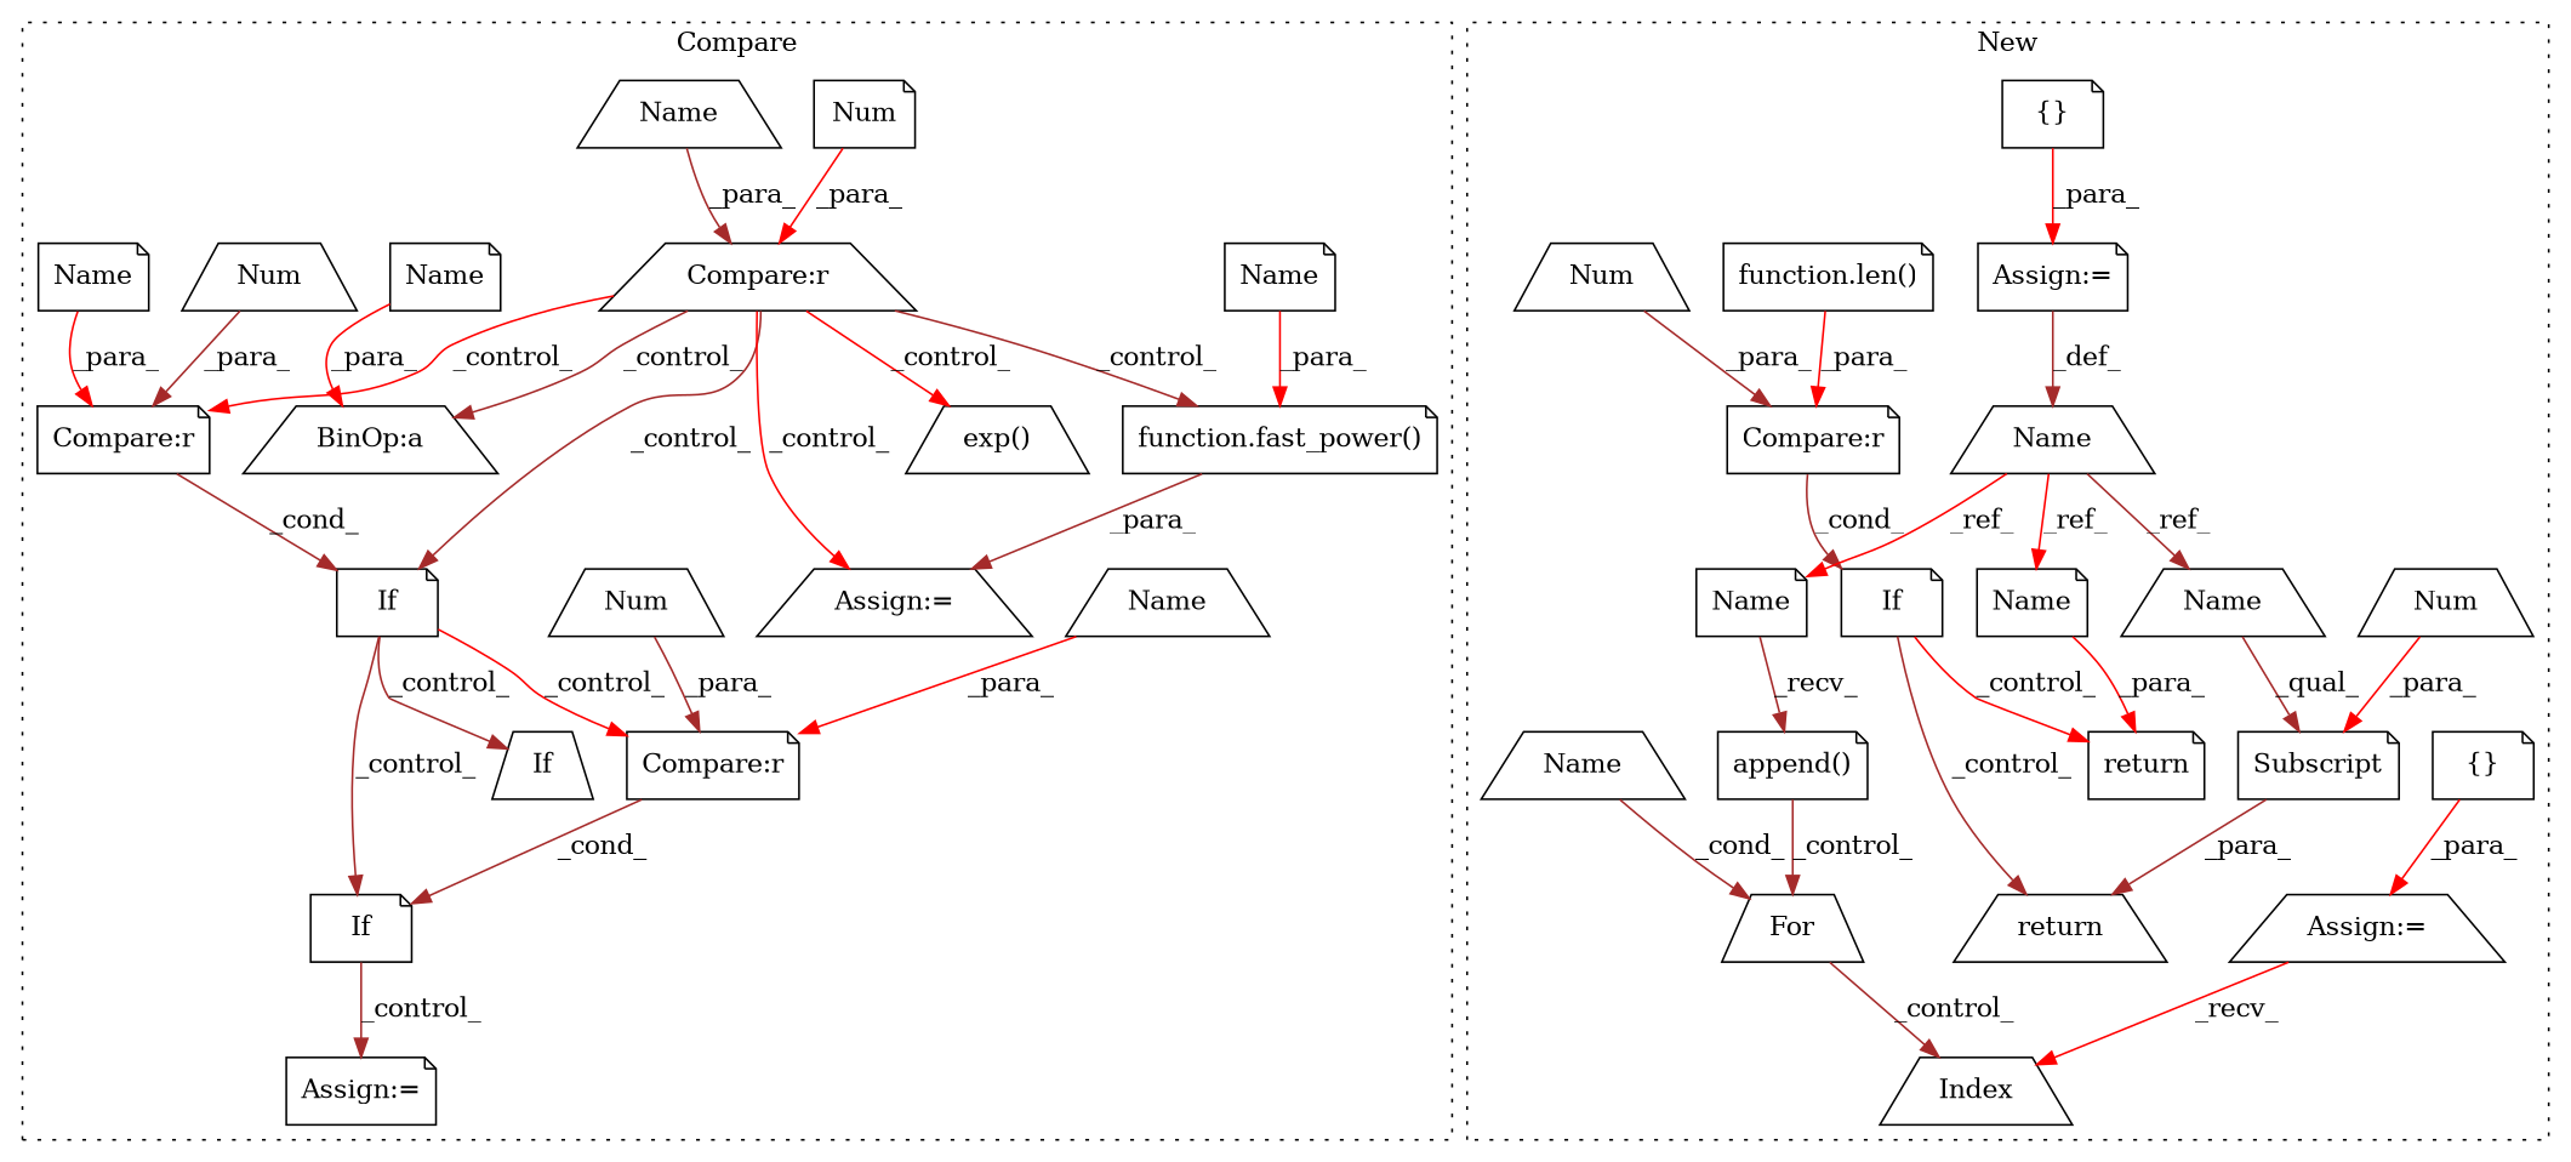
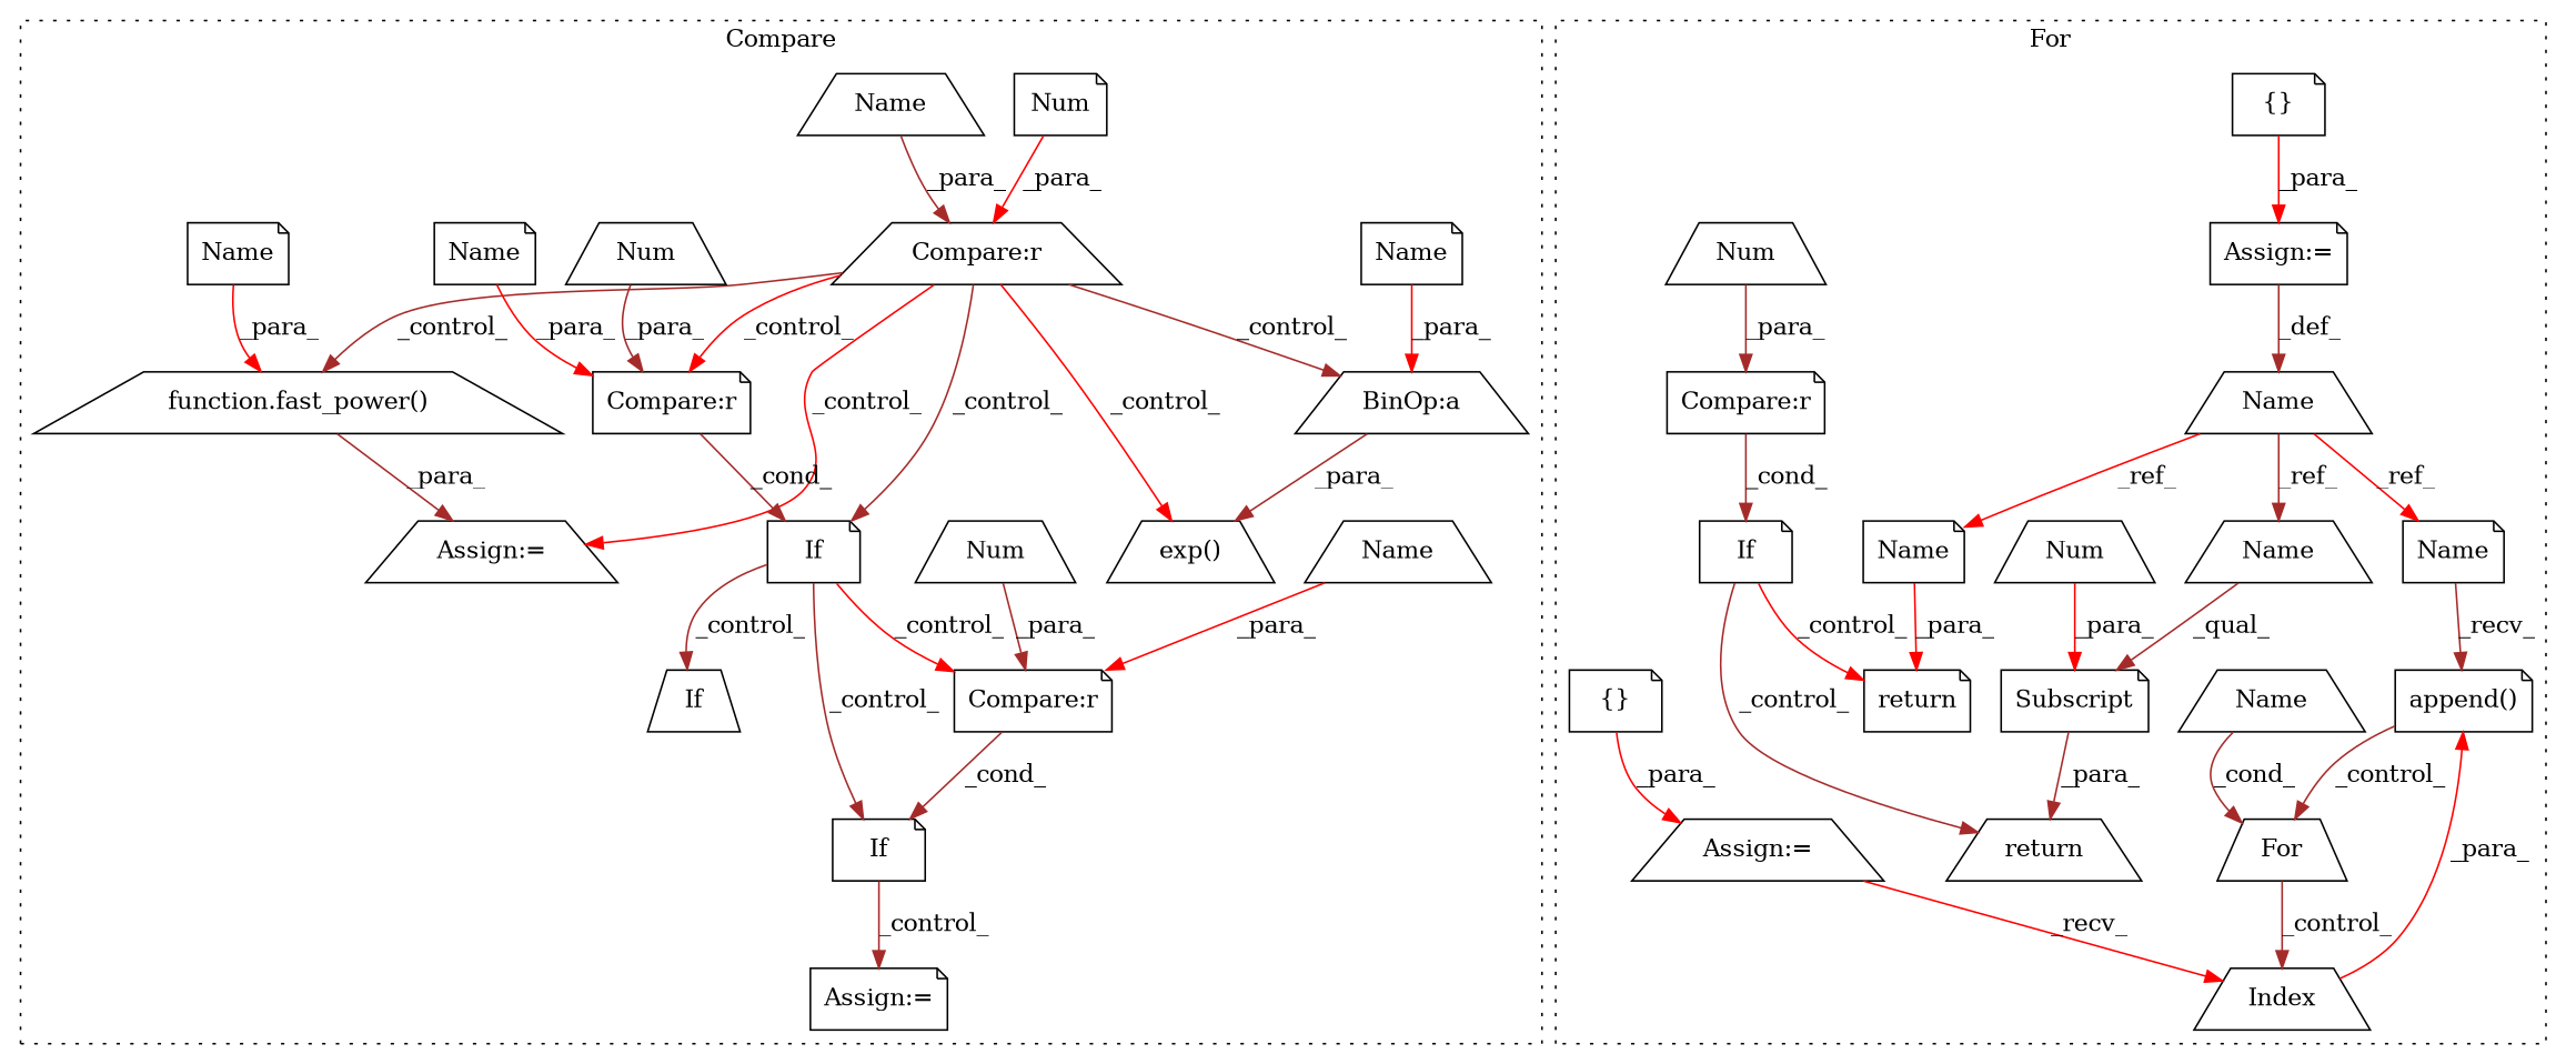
  digraph {
    node [a=87 l=1 s=1561 shape=note]
    edge [color=brown]
    n1 [a=75 l="10,1" label="exp()" s="932,954" shape=trapezium]
    n2 [a=82 l=10 label="BinOp:a" s=943 shape=trapezium]
-   n3 [a=75 l="11,1" label="function.fast_power()" s="1022,1041"]
+   n3 [a=75 l="11,1" label="function.fast_power()" s="1022,1041" shape=trapezium]
    n4 [a=40 l=15 label="Compare:r" s=865 shape=trapezium]
    n5 [a=96 l=3 label=If s=1241]
    n6 [a=40 l=15 label="Compare:r" s=1244]
    n7 [a=96 l=0 label=If]
    n8 [a=40 l=15 label="Compare:r"]
    n9 [a=96 l=3 label=If s=1274 shape=trapezium]
    n10 [a=76 label=Num s=1575 shape=trapezium]
    n11 [a=76 label=Num s=879]
    n12 [a=76 label=Num s=1258 shape=trapezium]
    n13 [a=68 l=3 label="Assign:=" s=1682]
    n14 [a=68 l=3 label="Assign:=" s=1019 shape=trapezium]
    n15 [label=Name s=953]
    n16 [label=Name s=1033]
    n17 [l=10 label=Name s=865 shape=trapezium]
    n18 [l=10 label=Name shape=trapezium]
    n19 [l=10 label=Name s=1244]
-   n20 [a=75 l="4,1" label="function.len()" s="2254,2268"]
    n21 [a=96 l=3 label=If s=2251]
    n22 [a=40 l=20 label="Compare:r" s=2254]
    n23 [a=76 label=Num s=2273 shape=trapezium]
    n24 [a=93 l=7 label=return s=2284 shape=trapezium]
    n25 [a=63 l="9,0" label=Subscript s="2291,0"]
    n26 [a=59 l="2,1" label="{}" s="2052,2052"]
    n27 [a=75 l="14,1" label="append()" s="2222,2244"]
    n28 [a=46 l=8 label=Index s=2236 shape=trapezium]
    n29 [a=59 l="1,0" label="{}" s="2065,2148"]
    n30 [label=Name s=2197 shape=trapezium]
    n31 [l=6 label=Name s=2043 shape=trapezium]
    n32 [a=107 l="4,10" label=For s="2193,2212" shape=trapezium]
    n33 [a=76 label=Num s=2298 shape=trapezium]
    n34 [a=68 l=3 label="Assign:=" s=2062 shape=trapezium]
    n35 [a=68 l=3 label="Assign:=" s=2049]
    n36 [a=93 l=7 label=return s=2319]
    n37 [l=6 label=Name s=2222]
    n38 [l=6 label=Name s=2326]
    n39 [l=6 label=Name s=2291 shape=trapezium]
    subgraph cluster_1 {
      label=Compare
      style=dotted
      n1
      n2
      n3
      n4
      n5
      n6
      n7
      n8
      n9
      n10
      n11
      n12
      n13
      n14
      n15
      n16
      n17
      n18
      n19
    }
    subgraph cluster_2 {
-     label=New
+     label=For
      style=dotted
-     n20
      n21
      n22
      n23
      n24
      n25
      n26
      n27
      n28
      n29
      n30
      n31
      n32
      n33
      n34
      n35
      n36
      n37
      n38
      n39
    }
+   n2 -> n1 [label=_para_]
    n3 -> n14 [label=_para_]
    n4 -> n1 [color=red label=_control_]
    n4 -> n2 [label=_control_]
    n4 -> n3 [label=_control_]
    n4 -> n5 [label=_control_]
    n4 -> n6 [color=red label=_control_]
    n4 -> n14 [color=red label=_control_]
    n5 -> n7 [label=_control_]
    n5 -> n8 [color=red label=_control_]
    n5 -> n9 [label=_control_]
    n6 -> n5 [label=_cond_]
    n7 -> n13 [label=_control_]
    n8 -> n7 [label=_cond_]
    n10 -> n8 [label=_para_]
    n11 -> n4 [color=red label=_para_]
    n12 -> n6 [label=_para_]
    n15 -> n2 [color=red label=_para_]
    n16 -> n3 [color=red label=_para_]
    n17 -> n4 [label=_para_]
    n18 -> n8 [color=red label=_para_]
    n19 -> n6 [color=red label=_para_]
-   n20 -> n22 [color=red label=_para_]
    n21 -> n24 [label=_control_]
    n21 -> n36 [color=red label=_control_]
    n22 -> n21 [label=_cond_]
    n23 -> n22 [label=_para_]
    n25 -> n24 [label=_para_]
    n26 -> n35 [color=red label=_para_]
    n27 -> n32 [label=_control_]
+   n28 -> n27 [color=red label=_para_]
    n29 -> n34 [color=red label=_para_]
    n30 -> n32 [label=_cond_]
    n31 -> n37 [color=red label=_ref_]
    n31 -> n38 [color=red label=_ref_]
    n31 -> n39 [label=_ref_]
    n32 -> n28 [label=_control_]
    n33 -> n25 [color=red label=_para_]
    n34 -> n28 [color=red label=_recv_]
    n35 -> n31 [label=_def_]
    n37 -> n27 [label=_recv_]
    n38 -> n36 [color=red label=_para_]
    n39 -> n25 [label=_qual_]
  }
